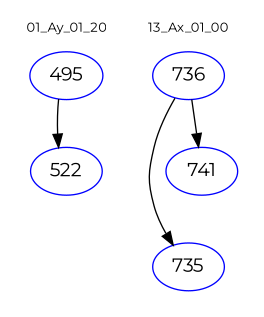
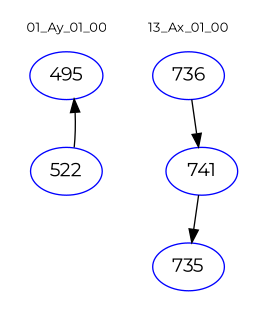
  digraph {
    fontname=Montserrat
    node [color=blue fontname=Montserrat]
    edge [color=black fontname=Montserrat]
    n1 [label=495]
    n2 [label=522]
    n3 [label=736]
    n4 [label=735]
    n5 [label=741]
    subgraph cluster_1 {
      color=white
      fontsize=10
-     label="01_Ay_01_20"
+     label="01_Ay_01_00"
      n1
      n2
    }
    subgraph cluster_2 {
      color=white
      fontsize=10
      label="13_Ax_01_00"
      n3
      n4
      n5
    }
-   n1 -> n2
-   n3 -> n4
+   n2 -> n1
+   n5 -> n4
    n3 -> n5
  }
